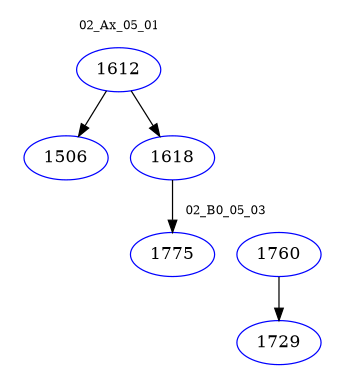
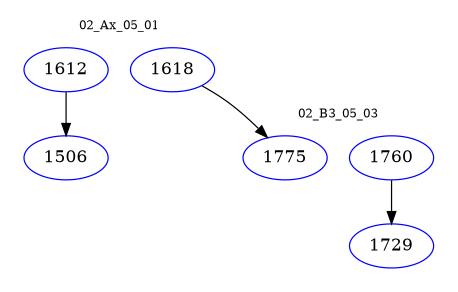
  digraph {
    node [color=blue]
    edge [color=black]
    n1 [label=1612]
    n2 [label=1506]
    n3 [label=1618]
    n4 [label=1760]
    n5 [label=1729]
    n6 [label=1775]
    subgraph cluster_1 {
      color=white
      fontsize=10
      label="02_Ax_05_01"
      n1
      n2
      n3
    }
    subgraph cluster_2 {
      color=white
      fontsize=10
-     label="02_B0_05_03"
+     label="02_B3_05_03"
      n4
      n5
      n6
    }
    n1 -> n2
-   n1 -> n3
    n3 -> n6
    n4 -> n5
  }
